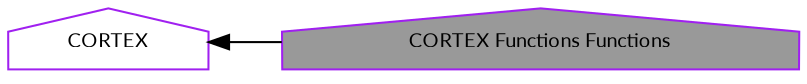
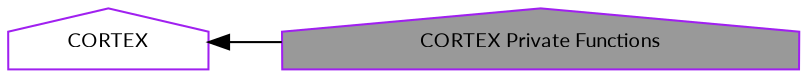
  digraph {
    rankdir=LR
    fontname=Lato
    node [color=purple fontname=Lato fontsize=10 shape=house style=filled]
    n1 [fillcolor=white height=0.2 label=CORTEX width=0.4]
-   n2 [fillcolor=grey60 fontcolor=black height=0.2 label="CORTEX Functions Functions" width=0.4]
+   n2 [fillcolor=grey60 fontcolor=black height=0.2 label="CORTEX Private Functions" width=0.4]
    n1 -> n2 [dir=back fontname=Lato fontsize=10 labelfontname=Helvetica labelfontsize=10 shape=plaintext style=solid]
  }
